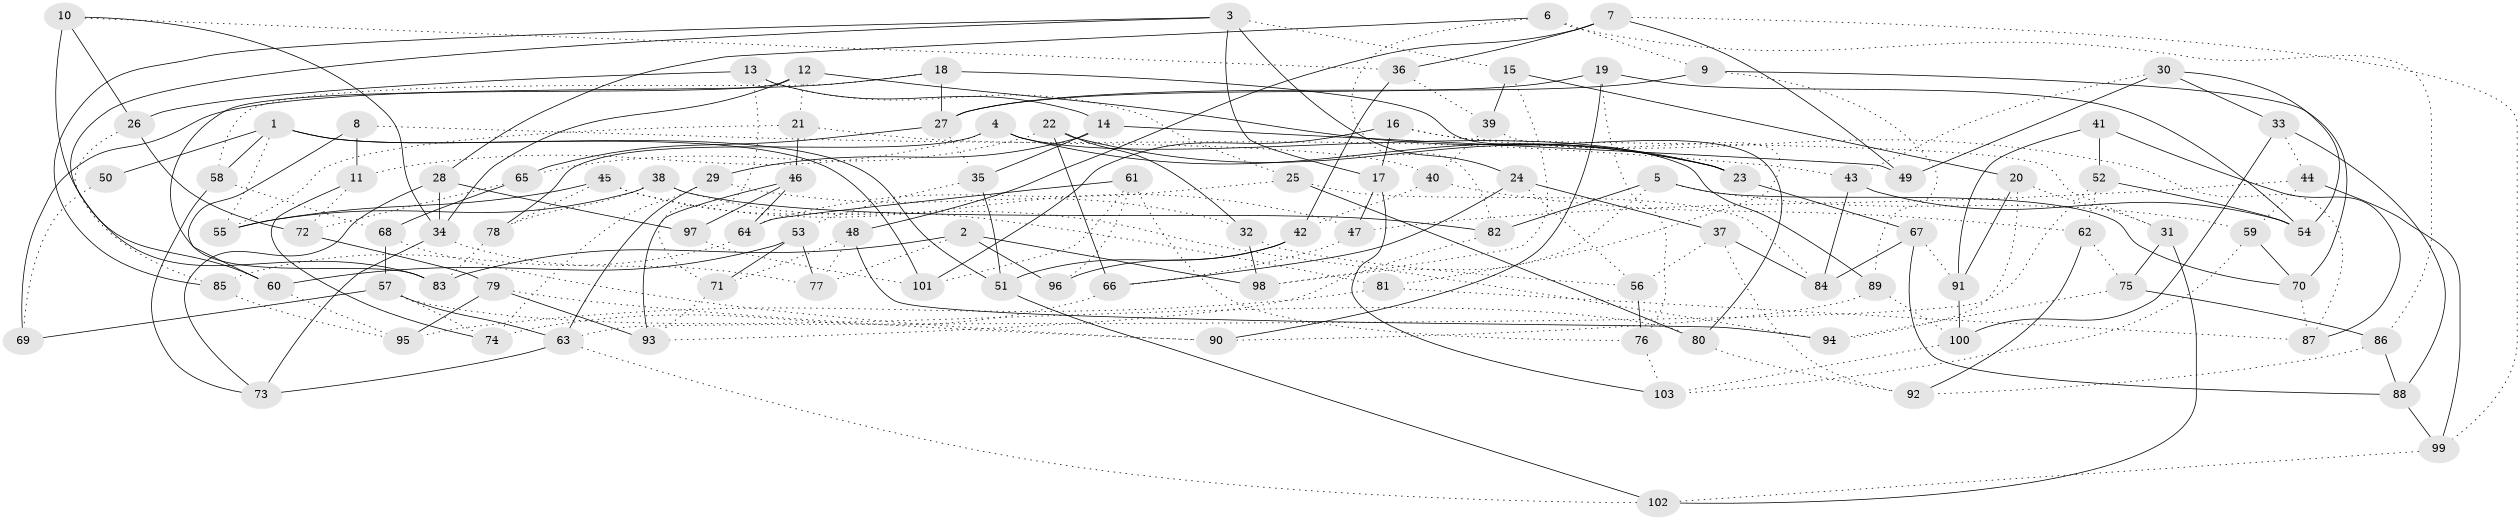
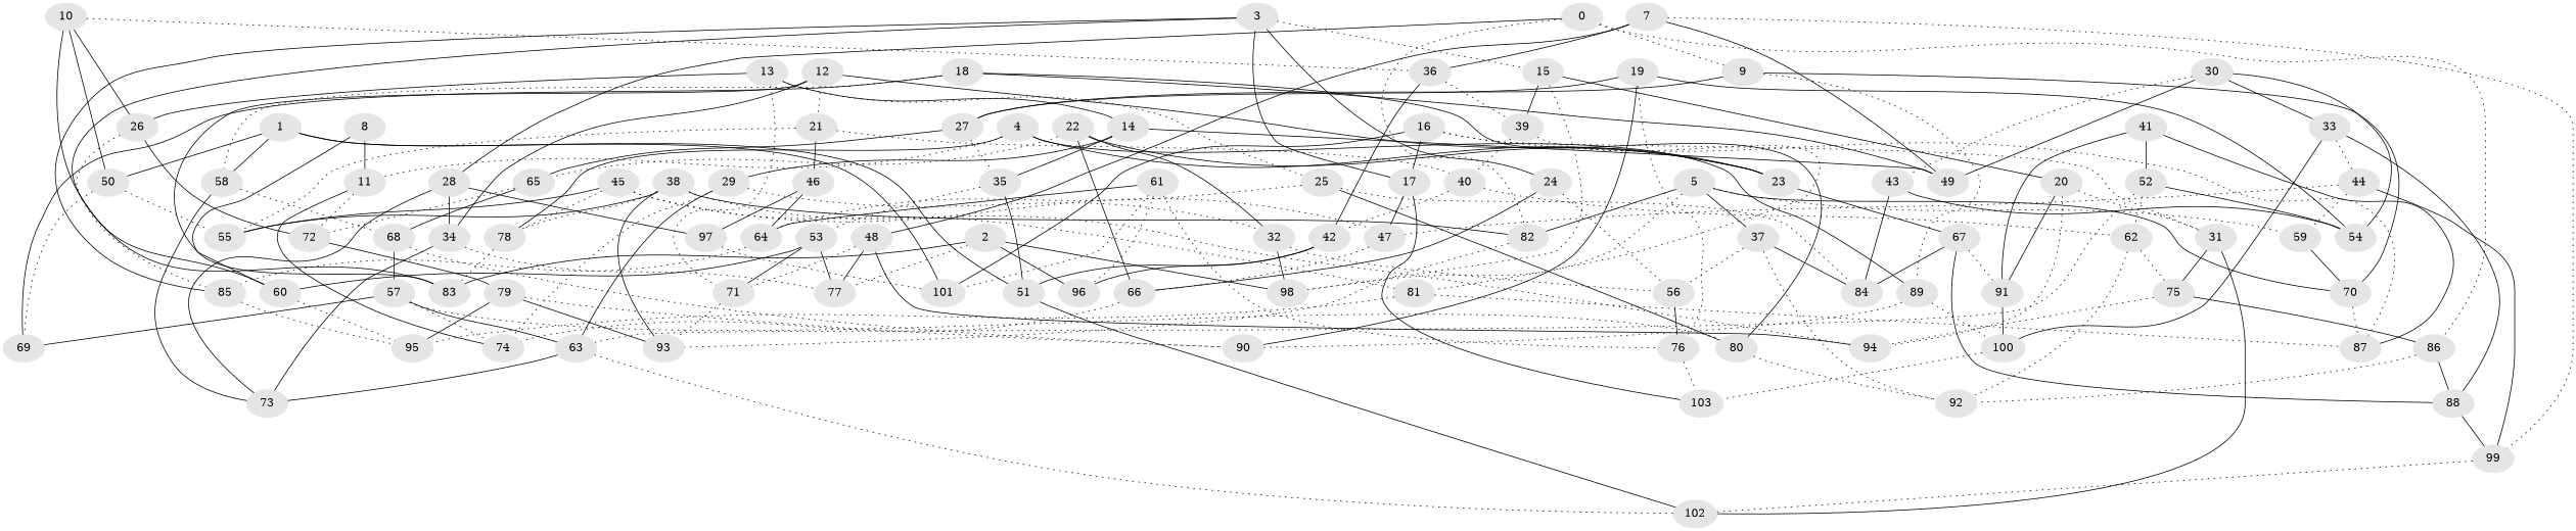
  graph {
    node [color=gray90 style=filled]
    edge [style=solid]
    1
    50
    51
    58
    101
    69
    55
    102
    73
    68
    2
    77
    83
    96
    98
    3
    17
    24
    60
    85
    15
    47
    103
    66
    37
    56
    95
    4
    11
    23
    78
    89
    72
    74
    67
    90
    100
    5
    59
    70
    82
    87
    93
-   6
+   6 [label=0]
    9
    28
    86
    27
    34
    97
    88
    92
    7
    36
    48
    49
    99
    39
    42
    71
    94
    8
    43
    20
    54
    84
    35
    65
    10
    26
    79
    12
    21
    40
    46
    13
    14
    25
    29
    80
    64
    32
    63
    53
    31
    91
    81
    16
    75
    18
    19
    76
    62
    22
    30
    33
    44
    38
    41
    52
    45
    57
    61
    1 -- 50
    1 -- 51
    1 -- 58
    1 -- 101
    50 -- 69 [style=dotted]
-   1 -- 55 [style=dotted]
+   50 -- 55 [style=dotted]
    51 -- 102
    58 -- 73
    58 -- 68 [style=dotted]
    68 -- 90 [style=dotted]
    68 -- 57
    2 -- 77 [style=dotted]
    2 -- 83
    2 -- 96
    2 -- 98
    3 -- 17
    3 -- 24
    3 -- 60
    3 -- 85
    3 -- 15 [style=dotted]
    17 -- 47
    17 -- 103
    24 -- 66
-   24 -- 37
+   5 -- 37
    24 -- 56 [style=dotted]
    60 -- 95 [style=dotted]
    85 -- 95 [style=dotted]
    15 -- 98 [style=dotted]
    15 -- 39
    15 -- 20
    47 -- 66 [style=dotted]
    66 -- 74 [style=dotted]
    37 -- 56 [style=dotted]
    37 -- 92 [style=dotted]
    37 -- 84
    56 -- 76
    4 -- 11 [style=dotted]
    4 -- 23
    4 -- 78
    4 -- 89
    11 -- 72 [style=dotted]
    11 -- 74
    23 -- 67
    78 -- 83 [style=dotted]
    89 -- 90 [style=dotted]
    89 -- 100 [style=dotted]
    72 -- 79
    67 -- 88
    67 -- 84
    67 -- 91 [style=dotted]
    100 -- 103 [style=dotted]
    5 -- 98 [style=dotted]
    5 -- 59 [style=dotted]
    5 -- 70
    5 -- 82
-   59 -- 103 [style=dotted]
    59 -- 70
    70 -- 87 [style=dotted]
    82 -- 93 [style=dotted]
    6 -- 82 [style=dotted]
    6 -- 9 [style=dotted]
    6 -- 28
    6 -- 86 [style=dotted]
    9 -- 89 [style=dotted]
    9 -- 70
    9 -- 27
    28 -- 73
    28 -- 34
    28 -- 97
    86 -- 88
    86 -- 92 [style=dotted]
    27 -- 35 [style=dotted]
    27 -- 65
    34 -- 73
    34 -- 77 [style=dotted]
    97 -- 101 [style=dotted]
    88 -- 99
    7 -- 36
    7 -- 48
    7 -- 49
    7 -- 99 [style=dotted]
    36 -- 39 [style=dotted]
    36 -- 42
-   48 -- 77 [style=dotted]
+   48 -- 77
    48 -- 71 [style=dotted]
    48 -- 94
    99 -- 102 [style=dotted]
    39 -- 40 [style=dotted]
    39 -- 81 [style=dotted]
    42 -- 51
    42 -- 96
    71 -- 93 [style=dotted]
    8 -- 60
    8 -- 11
-   8 -- 43 [style=dotted]
    43 -- 54
    43 -- 84
    20 -- 94 [style=dotted]
    20 -- 31 [style=dotted]
    20 -- 91
    35 -- 51
    35 -- 53 [style=dotted]
    65 -- 68
    65 -- 72 [style=dotted]
-   10 -- 34
+   10 -- 50
    10 -- 83
    10 -- 36 [style=dotted]
    10 -- 26
    26 -- 85 [style=dotted]
    26 -- 72
    79 -- 95
    79 -- 90 [style=dotted]
    79 -- 93
    12 -- 83
    12 -- 23
    12 -- 34
    12 -- 21 [style=dotted]
    21 -- 55 [style=dotted]
    21 -- 40 [style=dotted]
    21 -- 46
    40 -- 42 [style=dotted]
    40 -- 62 [style=dotted]
-   46 -- 93
+   38 -- 93
    46 -- 97
    46 -- 64
    13 -- 71 [style=dotted]
    13 -- 26
    13 -- 14
    13 -- 25 [style=dotted]
    14 -- 49
    14 -- 35
    14 -- 29
    25 -- 84 [style=dotted]
    25 -- 80
    25 -- 64 [style=dotted]
    29 -- 74 [style=dotted]
    29 -- 32 [style=dotted]
    29 -- 63
    80 -- 92 [style=dotted]
    64 -- 85 [style=dotted]
    32 -- 98
    32 -- 56 [style=dotted]
    63 -- 102 [style=dotted]
    63 -- 73
    53 -- 77
    53 -- 60
    53 -- 71
    31 -- 102
    31 -- 75
    91 -- 100
    81 -- 95 [style=dotted]
    81 -- 87 [style=dotted]
    16 -- 101
    16 -- 17
    16 -- 87 [style=dotted]
    16 -- 31 [style=dotted]
    75 -- 86
    75 -- 94 [style=dotted]
    18 -- 58 [style=dotted]
    18 -- 69
-   18 -- 27
+   18 -- 49
    18 -- 80
    19 -- 90
    19 -- 27
    19 -- 54
    19 -- 76 [style=dotted]
    76 -- 103 [style=dotted]
-   62 -- 92
+   62 -- 92 [style=dotted]
    62 -- 75 [style=dotted]
    22 -- 66
    22 -- 23
    22 -- 65 [style=dotted]
    22 -- 32
    30 -- 49
    30 -- 43 [style=dotted]
    30 -- 54
    30 -- 33
    33 -- 100
    33 -- 88
    33 -- 44 [style=dotted]
    44 -- 47 [style=dotted]
    44 -- 59 [style=dotted]
    44 -- 99
    38 -- 55
    38 -- 78 [style=dotted]
    38 -- 82
    38 -- 94 [style=dotted]
    41 -- 87
    41 -- 91
    41 -- 52
    52 -- 54
    52 -- 63 [style=dotted]
    52 -- 62 [style=dotted]
    45 -- 55
    45 -- 47 [style=dotted]
    45 -- 78 [style=dotted]
    45 -- 81 [style=dotted]
    57 -- 69
    57 -- 74 [style=dotted]
    57 -- 80 [style=dotted]
    57 -- 63
    61 -- 101 [style=dotted]
    61 -- 96 [style=dotted]
    61 -- 64
    61 -- 76 [style=dotted]
  }
